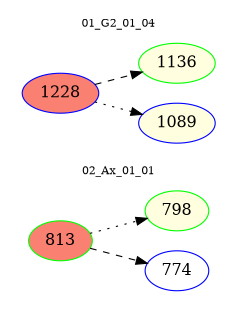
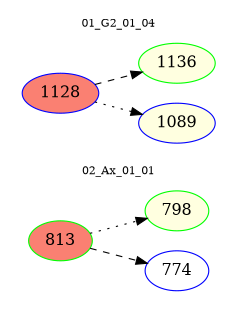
  digraph {
    rankdir=LR
    node [color=green fillcolor=lightyellow style=filled]
    edge [color=black style=dashed]
    n1 [fillcolor=salmon label=813]
    n2 [color=blue fillcolor=white label=774]
    n3 [label=798]
-   n4 [color=blue fillcolor=salmon label=1228]
+   n4 [color=blue fillcolor=salmon label=1128]
    n5 [color=blue label=1089]
    n6 [label=1136]
    subgraph cluster_1 {
      color=white
      fontsize=10
      label="02_Ax_01_01"
      n1
      n2
      n3
    }
    subgraph cluster_2 {
      color=white
      fontsize=10
      label="01_G2_01_04"
      n4
      n5
      n6
    }
    n1 -> n2
    n1 -> n3 [style=dotted]
    n4 -> n5 [style=dotted]
    n4 -> n6
  }
